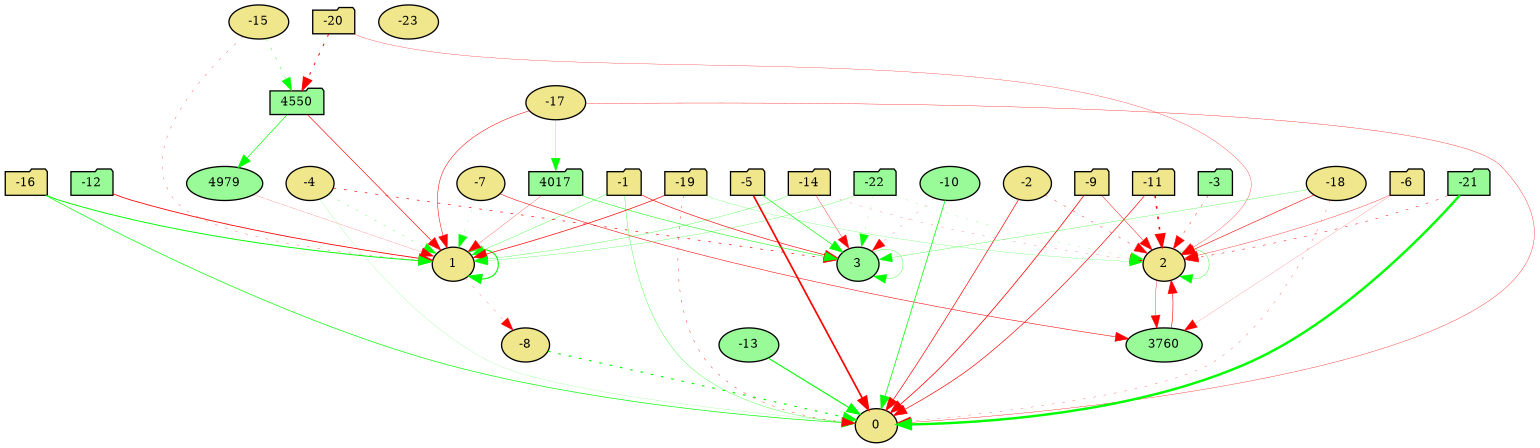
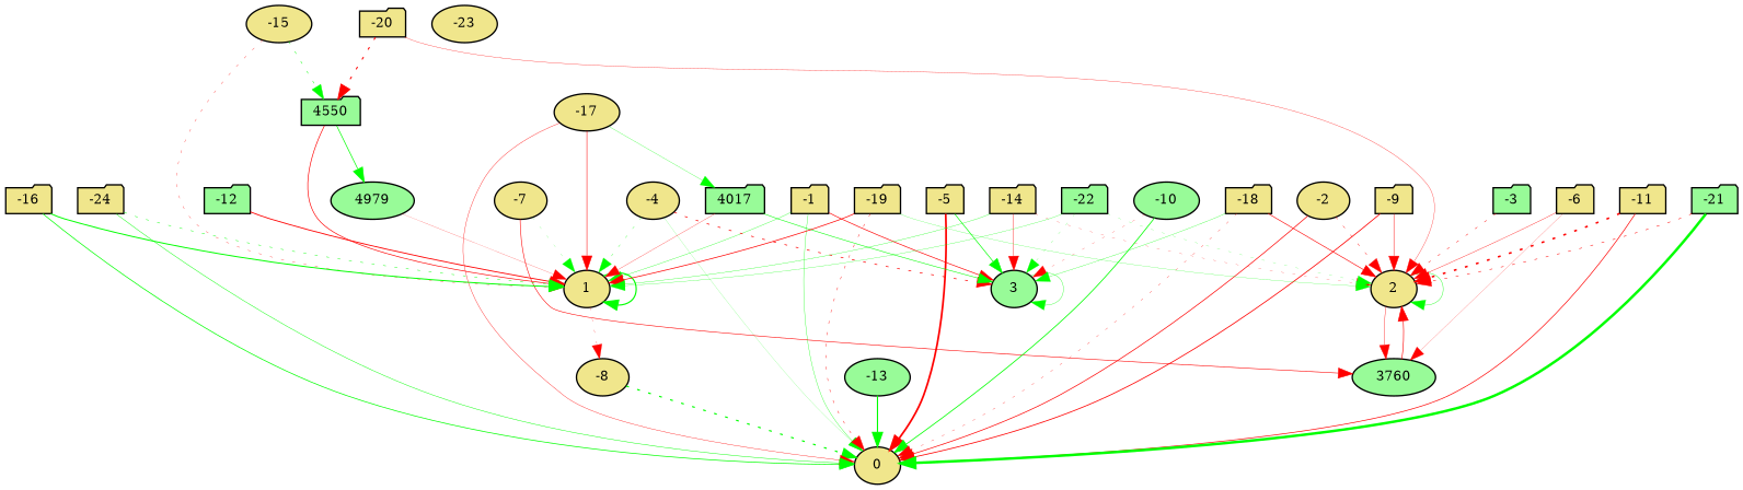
  digraph {
    node [fillcolor=khaki fontsize=9 shape=folder style=filled]
    edge [color=red style=solid]
    -1 [height=0.2 width=0.2]
    0 [height=0.2 shape=ellipse width=0.2]
    1 [height=0.2 shape=ellipse width=0.2]
    3 [fillcolor=palegreen height=0.2 shape=ellipse width=0.2]
    -8 [height=0.2 shape=ellipse width=0.2]
    -2 [height=0.2 shape=ellipse width=0.2]
    2 [height=0.2 shape=ellipse width=0.2]
    3760 [fillcolor=palegreen height=0.2 shape=ellipse width=0.2]
    -3 [fillcolor=palegreen height=0.2 width=0.2]
    -4 [height=0.2 shape=ellipse width=0.2]
    -5 [height=0.2 width=0.2]
    -6 [height=0.2 width=0.2]
    -7 [height=0.2 shape=ellipse width=0.2]
    -9 [height=0.2 width=0.2]
    -10 [fillcolor=palegreen height=0.2 shape=ellipse width=0.2]
    -11 [height=0.2 width=0.2]
    -12 [fillcolor=palegreen height=0.2 width=0.2]
    -13 [fillcolor=palegreen height=0.2 shape=ellipse width=0.2]
    -14 [height=0.2 width=0.2]
    -15 [height=0.2 shape=ellipse width=0.2]
    4550 [fillcolor=palegreen height=0.2 width=0.2]
    4979 [fillcolor=palegreen height=0.2 shape=ellipse width=0.2]
    -16 [height=0.2 width=0.2]
    -17 [height=0.2 shape=ellipse width=0.2]
    4017 [fillcolor=palegreen height=0.2 width=0.2]
-   -18 [height=0.2 shape=ellipse width=0.2]
+   -18 [height=0.2 width=0.2]
    -19 [height=0.2 width=0.2]
    -20 [height=0.2 width=0.2]
    -21 [fillcolor=palegreen height=0.2 width=0.2]
    -22 [fillcolor=palegreen height=0.2 width=0.2]
    -23 [height=0.2 shape=ellipse width=0.2]
+   -24 [height=0.2 width=0.2]
    -1 -> 0 [color=green penwidth=0.2364561321110795]
    -1 -> 1 [color=green penwidth=0.23444273128295945]
    -1 -> 3 [penwidth=0.4813288225417599]
    1 -> 1 [color=green penwidth=0.86124502484611]
    1 -> -8 [penwidth=0.16823977502755538 style=dotted]
    3 -> 3 [color=green penwidth=0.23739426965923707]
    -8 -> 0 [color=green penwidth=0.8642916083453147 style=dotted]
    -2 -> 0 [penwidth=0.5155003709861592]
    -2 -> 2 [penwidth=0.2914219463194954 style=dotted]
    2 -> 2 [color=green penwidth=0.2743615659928076]
    2 -> 3760 [penwidth=0.27215391229784675]
    3760 -> 2 [penwidth=0.4517369447412525]
    -3 -> 2 [penwidth=0.31596223158783265 style=dotted]
    -4 -> 0 [color=green penwidth=0.10320440263831243]
    -4 -> 1 [color=green penwidth=0.2060563369784258 style=dotted]
    -4 -> 3 [penwidth=0.5158459432946274 style=dotted]
    -5 -> 0 [penwidth=1.289392713784827]
    -5 -> 3 [color=green penwidth=0.4858079423120022]
    -6 -> 2 [penwidth=0.26475915320456633]
    -6 -> 3760 [penwidth=0.12150249096357255]
    -7 -> 1 [color=green penwidth=0.11491515907751376 style=dotted]
    -7 -> 3760 [penwidth=0.4099539595627891]
    -9 -> 0 [penwidth=0.5789067879989045]
    -9 -> 2 [penwidth=0.3297634733743238]
    -10 -> 0 [color=green penwidth=0.5740049043194213]
    -10 -> 3 [penwidth=0.14901726754631028 style=dotted]
    -11 -> 0 [penwidth=0.4994202053607606]
    -11 -> 2 [penwidth=1.1784697798238377 style=dotted]
    -12 -> 1 [penwidth=0.639787585873076]
    -13 -> 0 [color=green penwidth=0.8404714955191298]
    -14 -> 1 [color=green penwidth=0.22549023576350039]
    -14 -> 3 [penwidth=0.27294457509902004]
    -14 -> 2 [penwidth=0.14800702770708296 style=dotted]
    -15 -> 1 [penwidth=0.2146035649687085 style=dotted]
    -15 -> 4550 [color=green penwidth=0.3212544050427988 style=dotted]
    4550 -> 1 [penwidth=0.4798429220135163]
    4550 -> 4979 [color=green penwidth=0.5099145512518992]
    4979 -> 1 [penwidth=0.12489653897914513]
    -16 -> 0 [color=green penwidth=0.5212739629055858]
    -16 -> 1 [color=green penwidth=0.7228254342637305]
    -17 -> 0 [penwidth=0.2607675452276269]
    -17 -> 1 [penwidth=0.38715228810184255]
    -17 -> 4017 [color=green penwidth=0.1951469964329952]
    4017 -> 1 [penwidth=0.19481253436272072]
    4017 -> 3 [color=green penwidth=0.3969533127497439]
    -18 -> 0 [penwidth=0.1948044700653191 style=dotted]
    -18 -> 3 [color=green penwidth=0.2118233014790506]
    -18 -> 2 [penwidth=0.4391478277696811]
    -19 -> 0 [penwidth=0.2955579674448201 style=dotted]
    -19 -> 1 [penwidth=0.5256404262099322]
    -19 -> 2 [color=green penwidth=0.15694488811068383]
    -20 -> 2 [penwidth=0.21948916626474252]
    -20 -> 4550 [penwidth=0.759887133328626 style=dotted]
    -21 -> 0 [color=green penwidth=1.8346053610489386]
    -21 -> 2 [penwidth=0.37559647936330776 style=dotted]
    -22 -> 1 [color=green penwidth=0.19098549946704513]
    -22 -> 3 [color=green penwidth=0.12835047664891494 style=dotted]
    -22 -> 2 [color=green penwidth=0.13666274467606218 style=dotted]
+   -24 -> 0 [color=green penwidth=0.33107726933643056]
+   -24 -> 1 [color=green penwidth=0.3261207014614491 style=dotted]
  }
